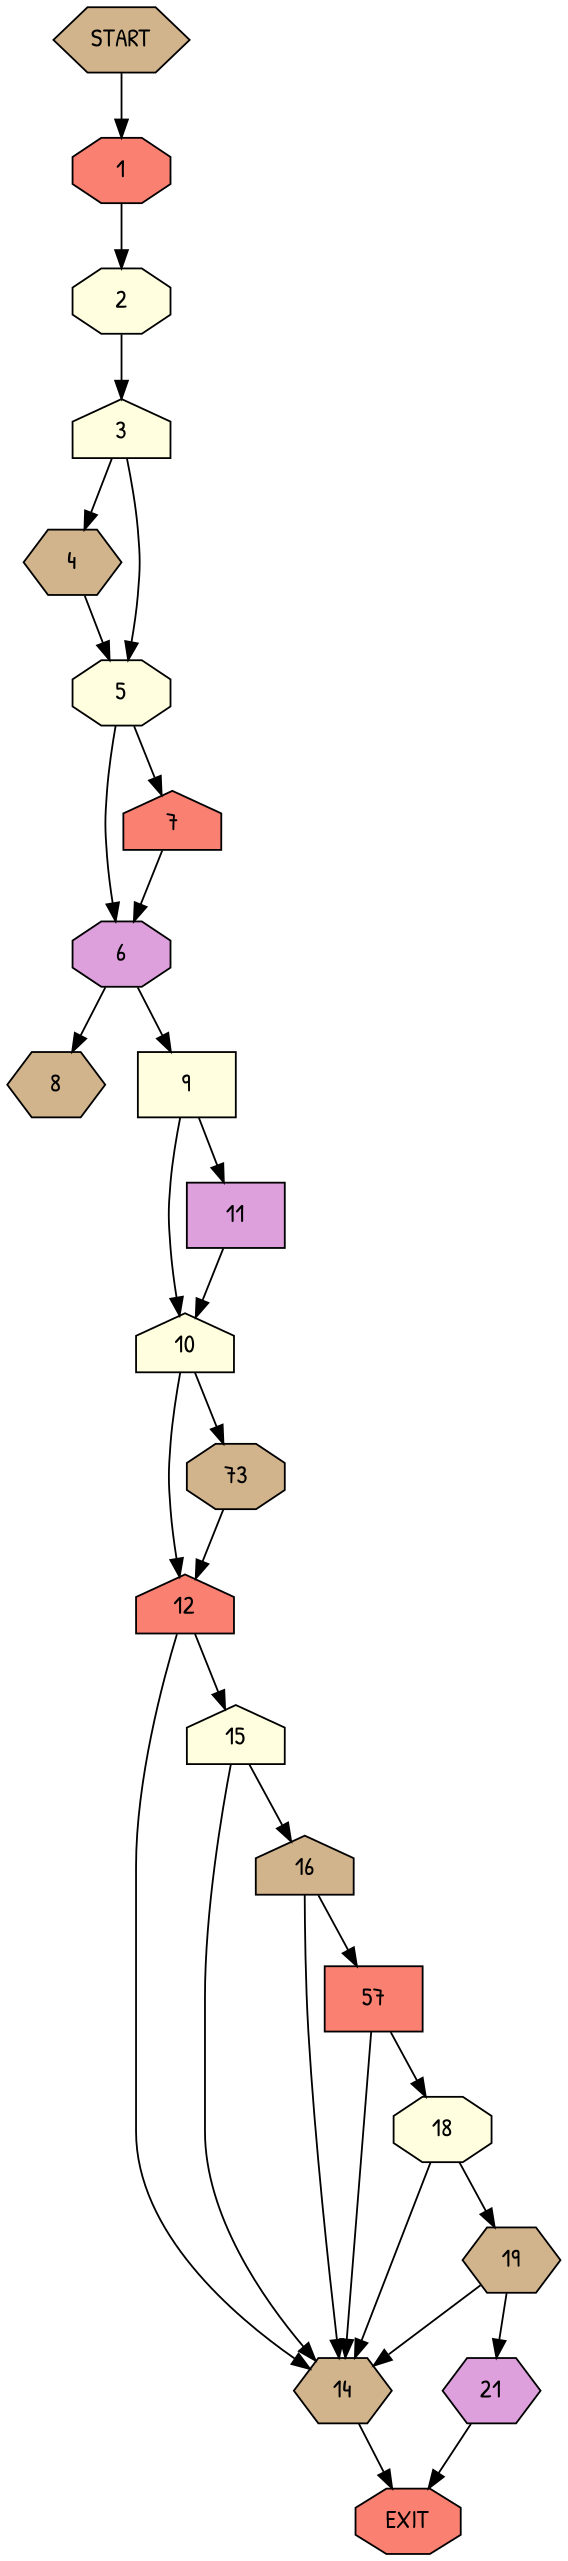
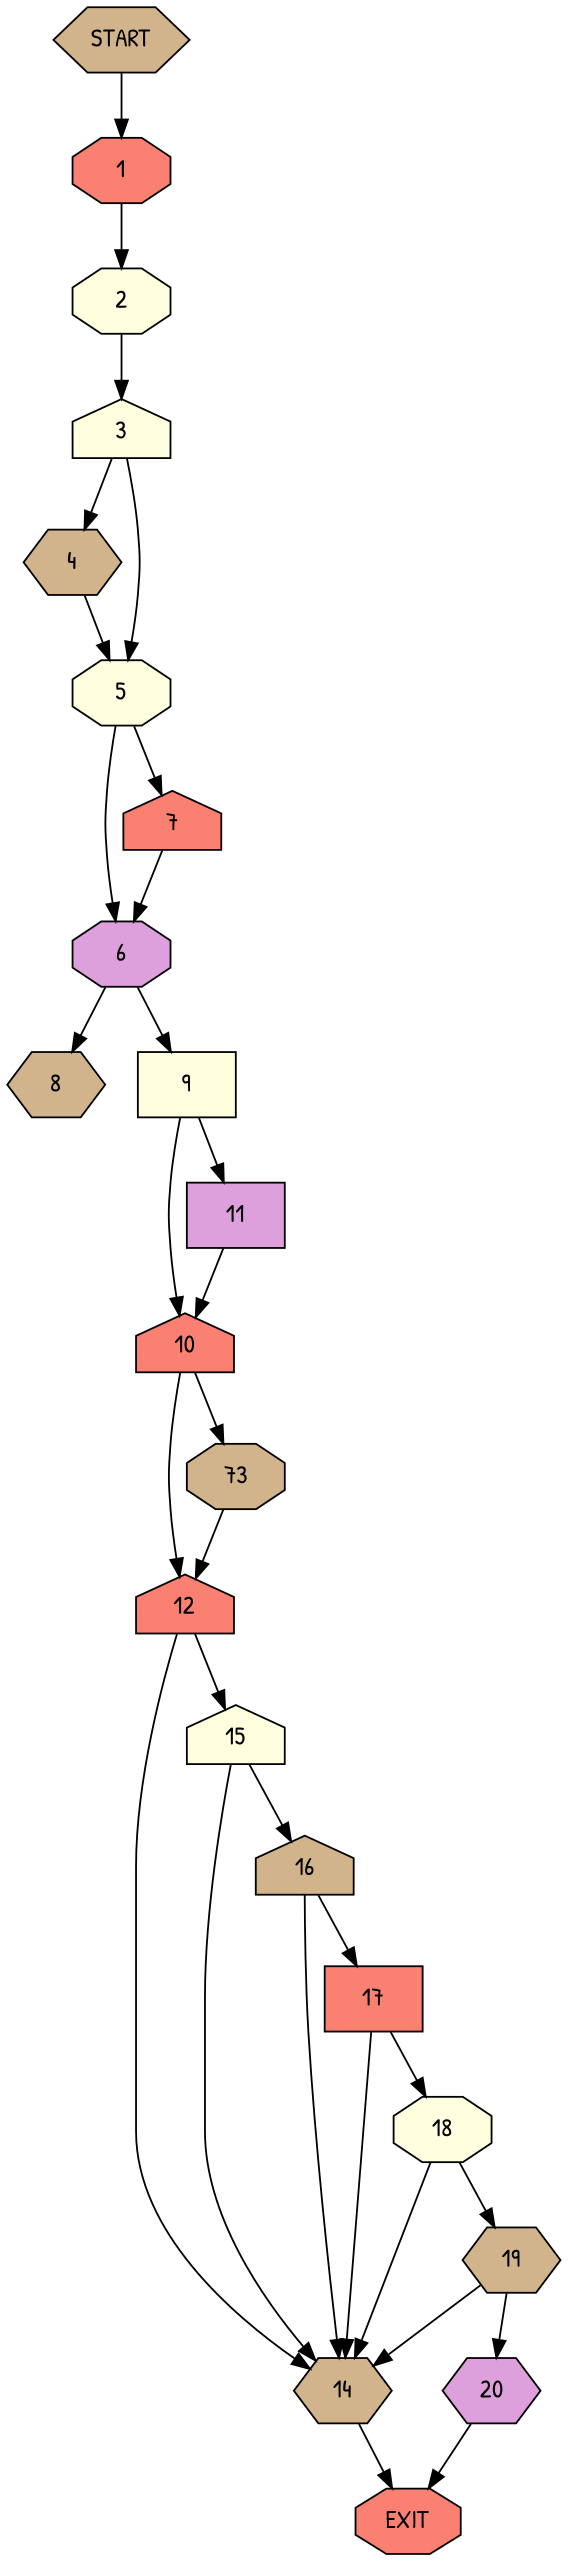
  digraph {
    fontname="Patrick Hand"
    node [fillcolor=tan fontname="Patrick Hand" shape=octagon style=filled]
    edge [fontname="Patrick Hand"]
    n1 [label=START shape=hexagon]
    1 [fillcolor=salmon]
    2 [fillcolor=lightyellow]
    n4 [fillcolor=salmon label=EXIT]
    3 [fillcolor=lightyellow shape=house]
    4 [shape=hexagon]
    5 [fillcolor=lightyellow]
    6 [fillcolor=plum]
    7 [fillcolor=salmon shape=house]
    8 [shape=hexagon]
    9 [fillcolor=lightyellow shape=box]
-   10 [fillcolor=lightyellow shape=house]
+   10 [fillcolor=salmon shape=house]
    11 [fillcolor=plum shape=box]
    12 [fillcolor=salmon shape=house]
    n15 [label=73]
    14 [shape=hexagon]
    15 [fillcolor=lightyellow shape=house]
    16 [shape=house]
-   17 [fillcolor=salmon shape=box label=57]
+   17 [fillcolor=salmon shape=box]
    18 [fillcolor=lightyellow]
    19 [shape=hexagon]
-   20 [fillcolor=plum shape=hexagon label=21]
+   20 [fillcolor=plum shape=hexagon]
    n1 -> 1
    1 -> 2
    2 -> 3
    3 -> 4
    3 -> 5
    4 -> 5
    5 -> 6
    5 -> 7
    6 -> 8
    6 -> 9
    7 -> 6
    9 -> 10
    9 -> 11
    10 -> 12
    10 -> n15
    11 -> 10
    12 -> 14
    12 -> 15
    n15 -> 12
    14 -> n4
    15 -> 14
    15 -> 16
    16 -> 14
    16 -> 17
    17 -> 14
    17 -> 18
    18 -> 14
    18 -> 19
    19 -> 14
    19 -> 20
    20 -> n4
  }
